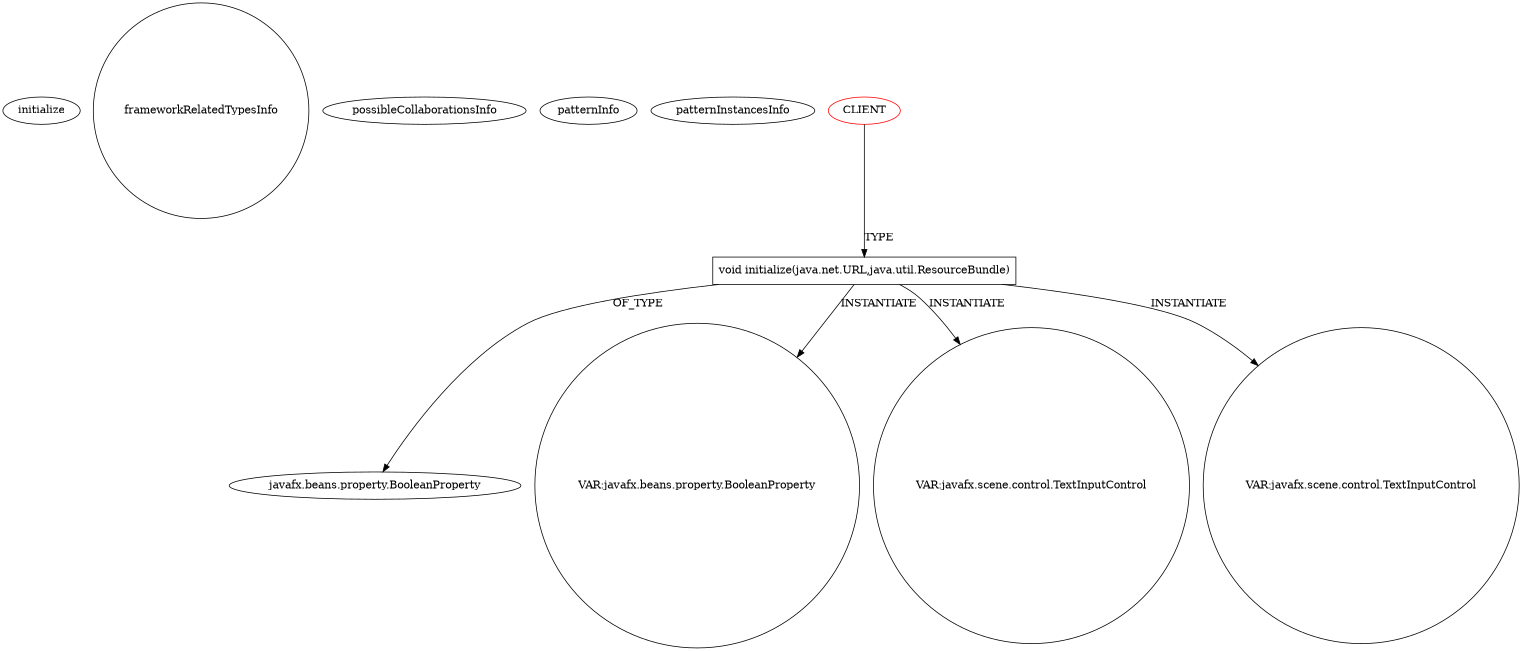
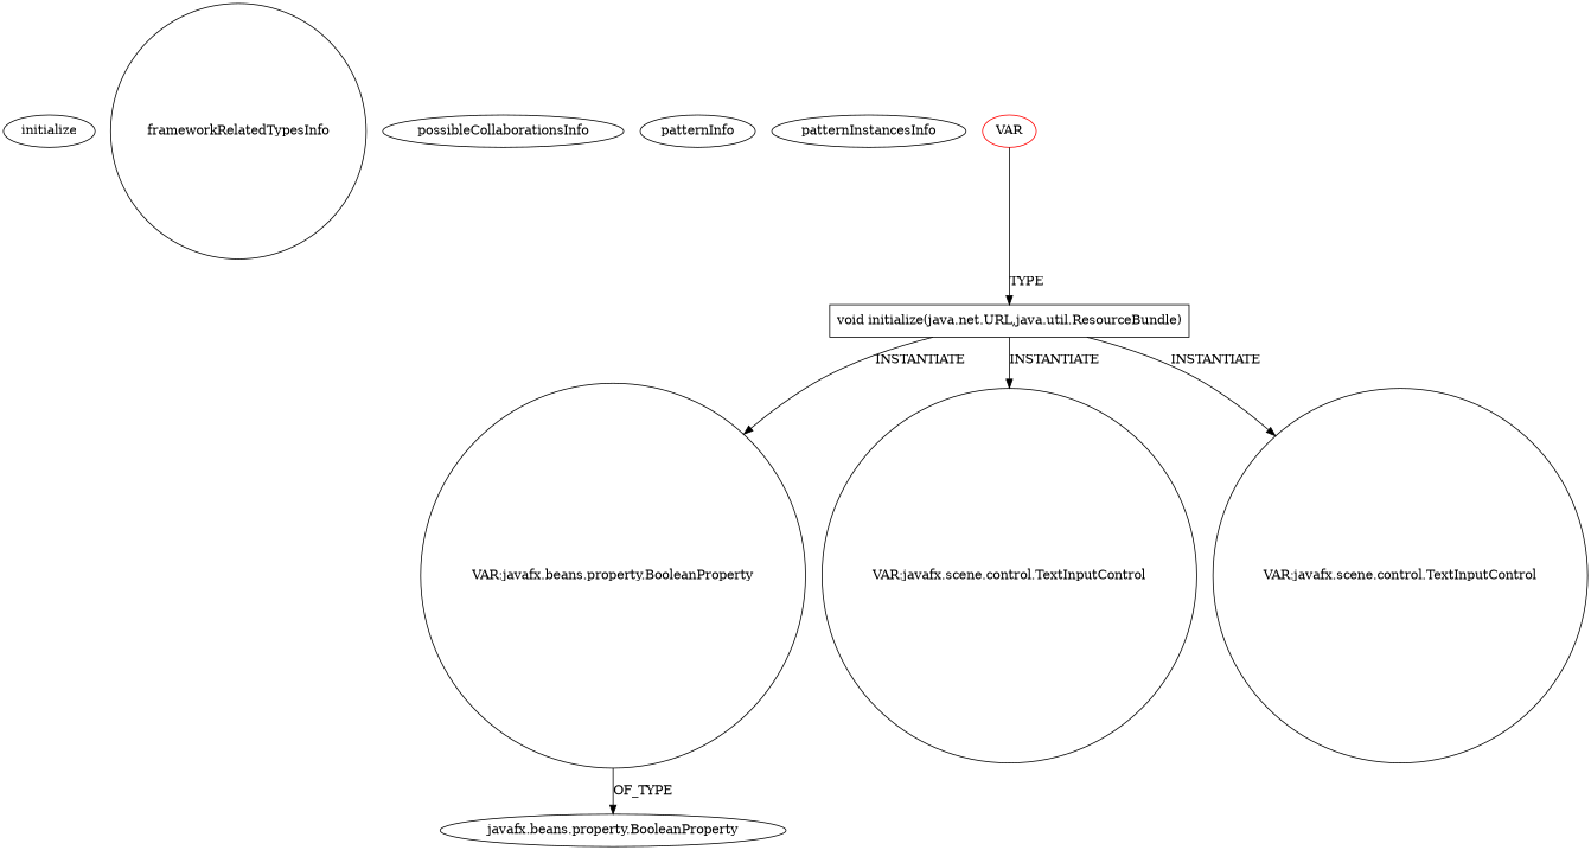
  digraph {
    node [isFrameworkType=false]
    n1 [category=pattern graphId=2099 isAnonymous=false label=initialize possibleRelation=false isFrameworkType=""]
    frameworkRelatedTypesInfo [shape=circle isFrameworkType=""]
    possibleCollaborationsInfo [isFrameworkType=""]
    patternInfo [frequency=2.0 patternRootClient=0 isFrameworkType=""]
    patternInstancesInfo [0="magomar-jfxpojobinding~/magomar-jfxpojobinding/jfxpojobinding-master/src/main/java/jfxpojobinding/SimpleViewController.java~SimpleViewController~3518" 1="bianconejo-CEFX~/bianconejo-CEFX/CEFX-master/src/cefx/CECommandeController.java~CECommandeController~2084" isFrameworkType=""]
    n6 [label="javafx.beans.property.BooleanProperty" vertexType=FRAMEWORK_CLASS_TYPE]
    n7 [label="VAR:javafx.beans.property.BooleanProperty" shape=circle vertexType=VARIABLE_EXPRESION]
    n8 [label="void initialize(java.net.URL,java.util.ResourceBundle)" shape=box vertexType=OVERRIDING_METHOD_DECLARATION]
    n9 [label="VAR:javafx.scene.control.TextInputControl" shape=circle vertexType=VARIABLE_EXPRESION]
    n10 [label="VAR:javafx.scene.control.TextInputControl" shape=circle vertexType=VARIABLE_EXPRESION]
-   n11 [color=red label=CLIENT vertexType=ROOT_CLIENT_CLASS_DECLARATION]
-   n8 -> n6 [label=OF_TYPE]
+   n11 [color=red label=VAR vertexType=ROOT_CLIENT_CLASS_DECLARATION]
+   n7 -> n6 [label=OF_TYPE]
    n8 -> n7 [label=INSTANTIATE]
    n8 -> n9 [label=INSTANTIATE]
    n8 -> n10 [label=INSTANTIATE]
    n11 -> n8 [label=TYPE]
  }
